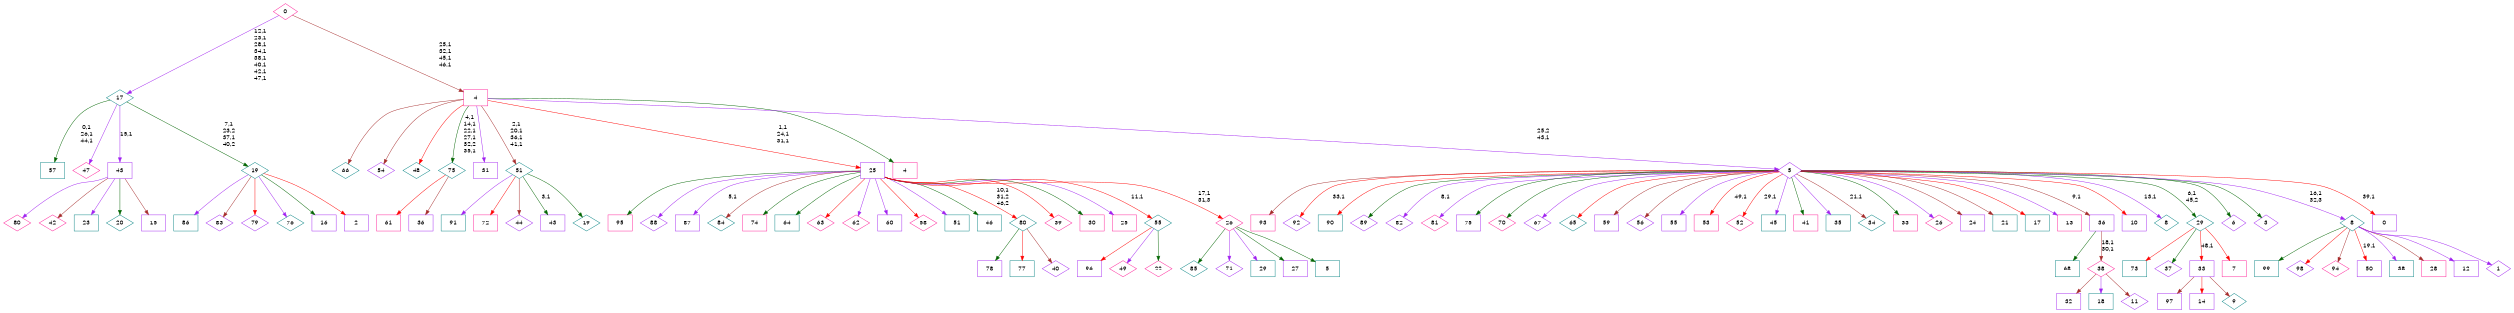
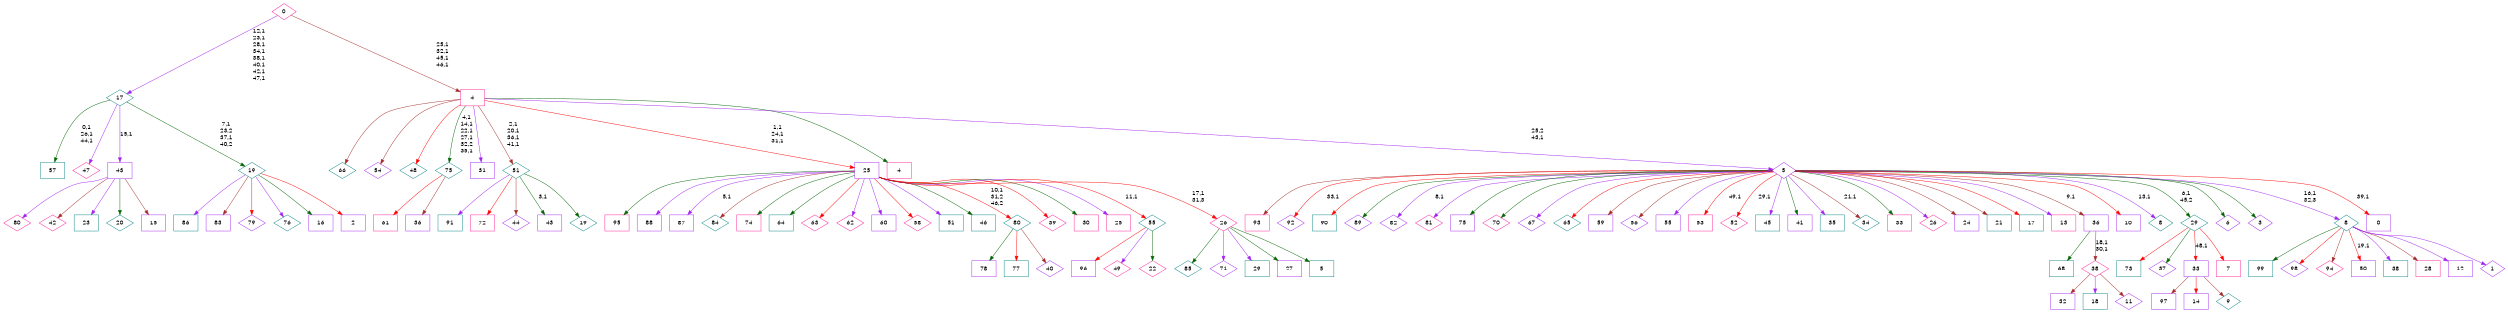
  digraph {
    fontname=Lato
    node [color=purple fontname=Lato shape=box]
    edge [color=purple fontname=Lato]
    n1 [color=teal label=99]
    n2 [label=98 shape=diamond]
    n3 [label=97]
    n4 [label=96]
    n5 [color=deeppink label=95]
    n6 [color=deeppink label=94 shape=diamond]
    n7 [color=deeppink label=93]
    n8 [label=92 shape=diamond]
    n9 [color=teal label=91]
    n10 [color=teal label=90]
    n11 [label=89 shape=diamond]
-   n12 [label=88 shape=diamond]
+   n12 [label=88]
    n13 [label=87]
    n14 [color=teal label=86]
    n15 [color=teal label=85 shape=diamond]
    n16 [color=teal label=84 shape=diamond]
-   n17 [label=83 shape=diamond]
+   n17 [label=83]
    n18 [label=82 shape=diamond]
    n19 [color=deeppink label=81 shape=diamond]
    n20 [color=deeppink label=80 shape=diamond]
    n21 [label=79 shape=diamond]
    n22 [label=78]
    n23 [color=teal label=77]
    n24 [color=teal label=76 shape=diamond]
    n25 [label=75]
    n26 [color=deeppink label=74]
    n27 [color=teal label=73]
    n28 [color=deeppink label=72]
    n29 [label=71 shape=diamond]
    n30 [color=deeppink label=70 shape=diamond]
    n31 [color=teal label=68]
    n32 [label=67 shape=diamond]
    n33 [color=teal label=66 shape=diamond]
    n34 [color=teal label=65 shape=diamond]
    n35 [color=teal label=64]
    n36 [color=deeppink label=63 shape=diamond]
    n37 [color=deeppink label=62 shape=diamond]
    n38 [color=deeppink label=61]
    n39 [label=60]
    n40 [label=59]
    n41 [color=deeppink label=58 shape=diamond]
    n42 [color=teal label=57]
    n43 [label=56 shape=diamond]
    n44 [label=55]
    n45 [label=54 shape=diamond]
    n46 [color=deeppink label=53]
    n47 [color=deeppink label=52 shape=diamond]
    n48 [color=teal label=51]
    n49 [label=50]
    n50 [color=deeppink label=49 shape=diamond]
    n51 [color=teal label=48 shape=diamond]
    n52 [color=deeppink label=47 shape=diamond]
    n53 [color=teal label=46]
    n54 [color=teal label=45]
    n55 [label=44 shape=diamond]
    n56 [label=43]
    n57 [color=deeppink label=42 shape=diamond]
-   n58 [color=deeppink label=41]
+   n58 [label=41]
    n59 [label=40 shape=diamond]
    80 [color=teal shape=diamond]
    n61 [color=deeppink label=39 shape=diamond]
    n62 [color=teal label=38]
    n63 [label=37 shape=diamond]
    n64 [label=36]
    75 [color=teal shape=diamond]
    n66 [color=teal label=35]
    n67 [color=teal label=34 shape=diamond]
    n68 [color=deeppink label=33]
    n69 [label=32]
    n70 [label=31]
    n71 [color=deeppink label=30]
    n72 [color=teal label=29]
    n73 [color=deeppink label=28]
    n74 [label=27]
    n75 [color=deeppink label=26 shape=diamond]
    n76 [color=deeppink label=25]
    n77 [label=24]
    n78 [color=teal label=23]
    n79 [color=deeppink label=22 shape=diamond]
    55 [color=teal shape=diamond]
    n81 [color=teal label=21]
    n82 [color=teal label=20 shape=diamond]
    n83 [color=teal label=19 shape=diamond]
    51 [color=teal shape=diamond]
    n85 [color=teal label=18]
    n86 [color=teal label=17]
    n87 [label=16]
    n88 [label=15]
    43
    n90 [label=14]
    n91 [color=deeppink label=13]
    n92 [label=12]
    n93 [label=11 shape=diamond]
    38 [color=deeppink shape=diamond]
    36
    n96 [label=10]
    n97 [color=teal label=9 shape=diamond]
    33
    n99 [color=teal label=8 shape=diamond]
    n100 [color=deeppink label=7]
    29 [color=teal shape=diamond]
    n102 [label=6 shape=diamond]
    n103 [color=teal label=5]
    26 [color=deeppink shape=diamond]
    25
    n106 [color=deeppink label=4]
    n107 [label=3 shape=diamond]
    n108 [label=2]
    19 [color=teal shape=diamond]
    17 [color=teal shape=diamond]
    n111 [label=1 shape=diamond]
    8 [color=teal shape=diamond]
    n113 [label=0]
    5 [shape=diamond]
    4 [color=deeppink]
    0 [color=deeppink shape=diamond]
    80 -> n22 [color=darkgreen]
    80 -> n23 [color=red]
    80 -> n59 [color=brown]
    75 -> n38 [color=red]
    75 -> n64 [color=brown]
    55 -> n4 [color=red]
    55 -> n50
    55 -> n79 [color=darkgreen]
    51 -> n9
    51 -> n28 [color=red]
    51 -> n55 [color=brown]
    51 -> n56 [color=darkgreen label="3,1"]
    51 -> n83 [color=darkgreen]
    43 -> n20
    43 -> n57 [color=brown]
    43 -> n78
    43 -> n82 [color=darkgreen]
    43 -> n88 [color=brown]
    38 -> n69 [color=brown]
    38 -> n85
    38 -> n93 [color=brown]
    36 -> n31 [color=darkgreen]
    36 -> 38 [color=brown label="18,1\n30,1"]
    33 -> n3 [color=brown]
    33 -> n90 [color=red]
    33 -> n97 [color=brown]
    29 -> n27 [color=red]
    29 -> n63 [color=darkgreen]
    29 -> 33 [color=red label="48,1"]
    29 -> n100 [color=red]
    26 -> n15 [color=darkgreen]
    26 -> n29
    26 -> n72
    26 -> n74 [color=darkgreen]
    26 -> n103 [color=darkgreen]
    25 -> n5 [color=darkgreen]
    25 -> n12
    25 -> n13 [label="5,1"]
    25 -> n16 [color=brown]
    25 -> n26 [color=darkgreen]
    25 -> n35 [color=darkgreen]
    25 -> n36 [color=red]
    25 -> n37
    25 -> n39
    25 -> n41 [color=red]
    25 -> n48
    25 -> n53 [color=darkgreen]
    25 -> 80 [color=red label="10,1\n31,2\n46,2"]
    25 -> n61 [color=red]
    25 -> n71 [color=darkgreen]
    25 -> n76
    25 -> 55 [color=red label="11,1"]
    25 -> 26 [color=red label="17,1\n31,3"]
    19 -> n14
    19 -> n17 [color=brown]
    19 -> n21 [color=red]
    19 -> n24
    19 -> n87 [color=darkgreen]
    19 -> n108 [color=red]
    17 -> n42 [color=darkgreen label="0,1\n26,1\n44,1"]
    17 -> n52
    17 -> 43 [label="15,1"]
    17 -> 19 [color=darkgreen label="7,1\n23,2\n37,1\n40,2"]
    8 -> n1 [color=darkgreen]
    8 -> n2 [color=red]
    8 -> n6 [color=brown]
    8 -> n49 [color=red label="19,1"]
    8 -> n62
    8 -> n73 [color=brown]
    8 -> n92
    8 -> n111
    5 -> n7 [color=brown]
    5 -> n8 [color=red label="33,1"]
    5 -> n10 [color=red]
    5 -> n11 [color=darkgreen]
    5 -> n18 [label="8,1"]
    5 -> n19
    5 -> n25 [color=darkgreen]
    5 -> n30 [color=darkgreen]
    5 -> n32
    5 -> n34 [color=red]
    5 -> n40 [color=brown]
    5 -> n43 [color=brown]
    5 -> n44
    5 -> n46 [color=red label="49,1"]
    5 -> n47 [color=red label="29,1"]
    5 -> n54
    5 -> n58 [color=darkgreen]
    5 -> n66
    5 -> n67 [color=brown label="21,1"]
    5 -> n68 [color=darkgreen]
    5 -> n75
    5 -> n77 [color=brown]
    5 -> n81 [color=brown]
    5 -> n86 [color=red]
    5 -> n91
    5 -> 36 [color=brown label="9,1"]
    5 -> n96 [color=red]
    5 -> n99 [label="13,1"]
    5 -> 29 [color=darkgreen label="6,1\n45,2"]
    5 -> n102 [color=darkgreen]
    5 -> n107 [color=darkgreen]
    5 -> 8 [label="16,1\n32,3"]
    5 -> n113 [color=red label="39,1"]
    4 -> n33 [color=brown]
    4 -> n45 [color=brown]
    4 -> n51 [color=red]
    4 -> 75 [color=darkgreen label="4,1\n14,1\n22,1\n27,1\n32,2\n35,1"]
    4 -> n70
    4 -> 51 [color=brown label="2,1\n20,1\n36,1\n41,1"]
    4 -> 25 [color=red label="1,1\n24,1\n31,1"]
    4 -> n106 [color=darkgreen]
    4 -> 5 [label="25,2\n43,1"]
    0 -> 17 [label="12,1\n23,1\n28,1\n34,1\n38,1\n40,1\n42,1\n47,1"]
    0 -> 4 [color=brown label="25,1\n32,1\n45,1\n46,1"]
  }
